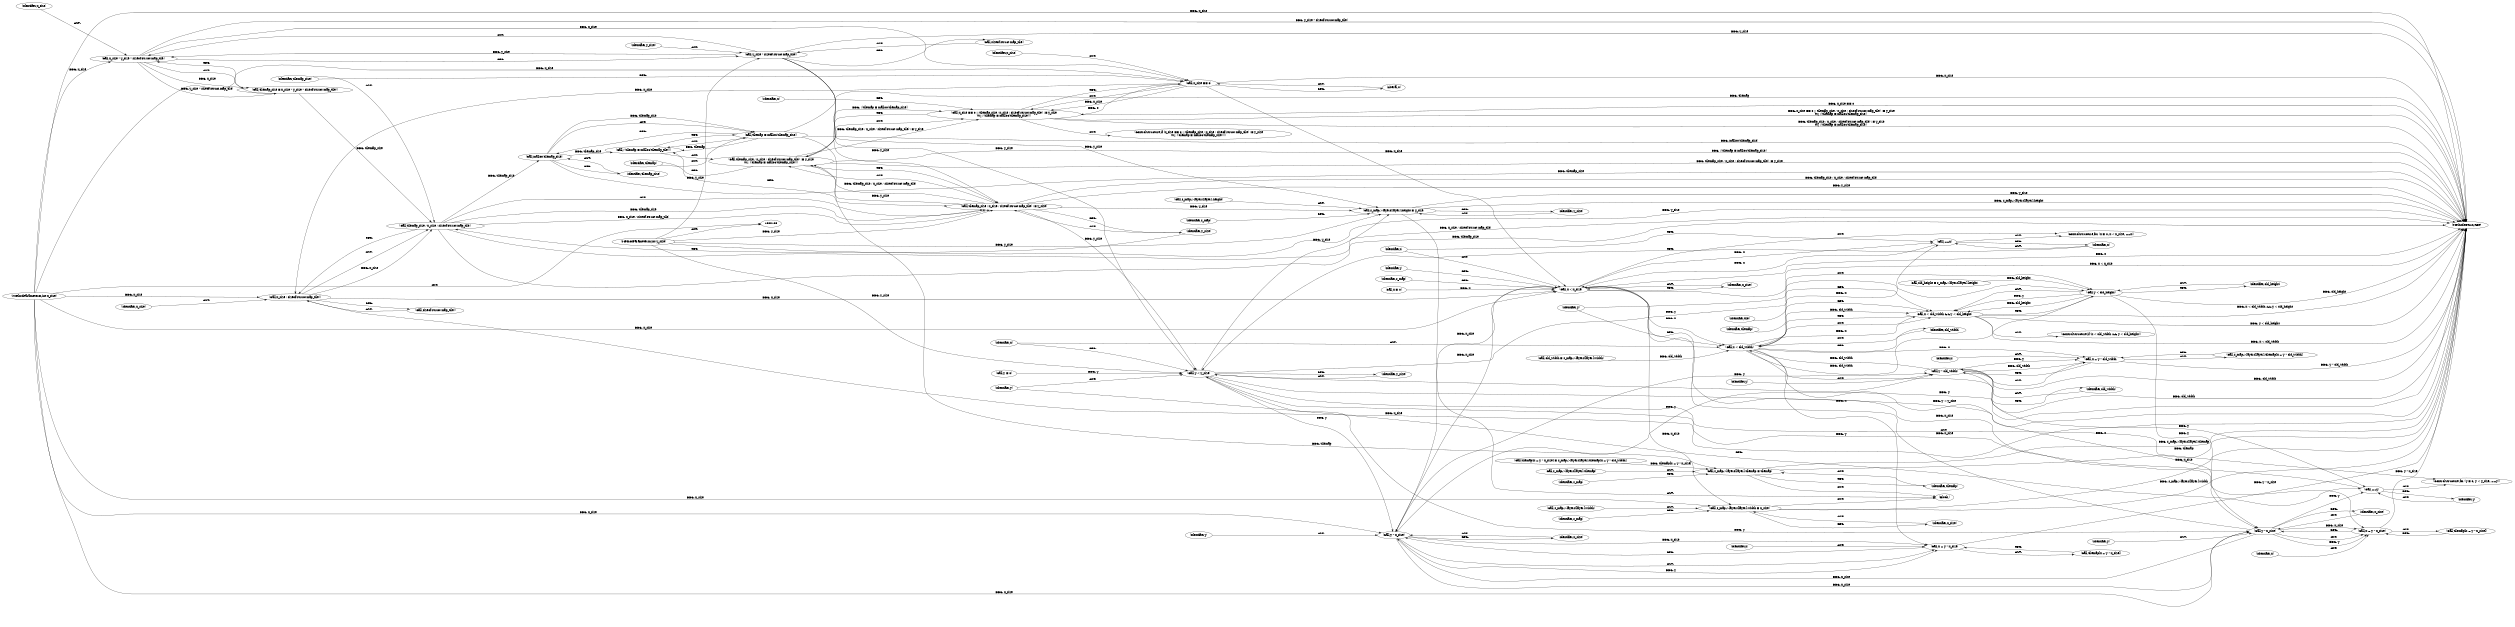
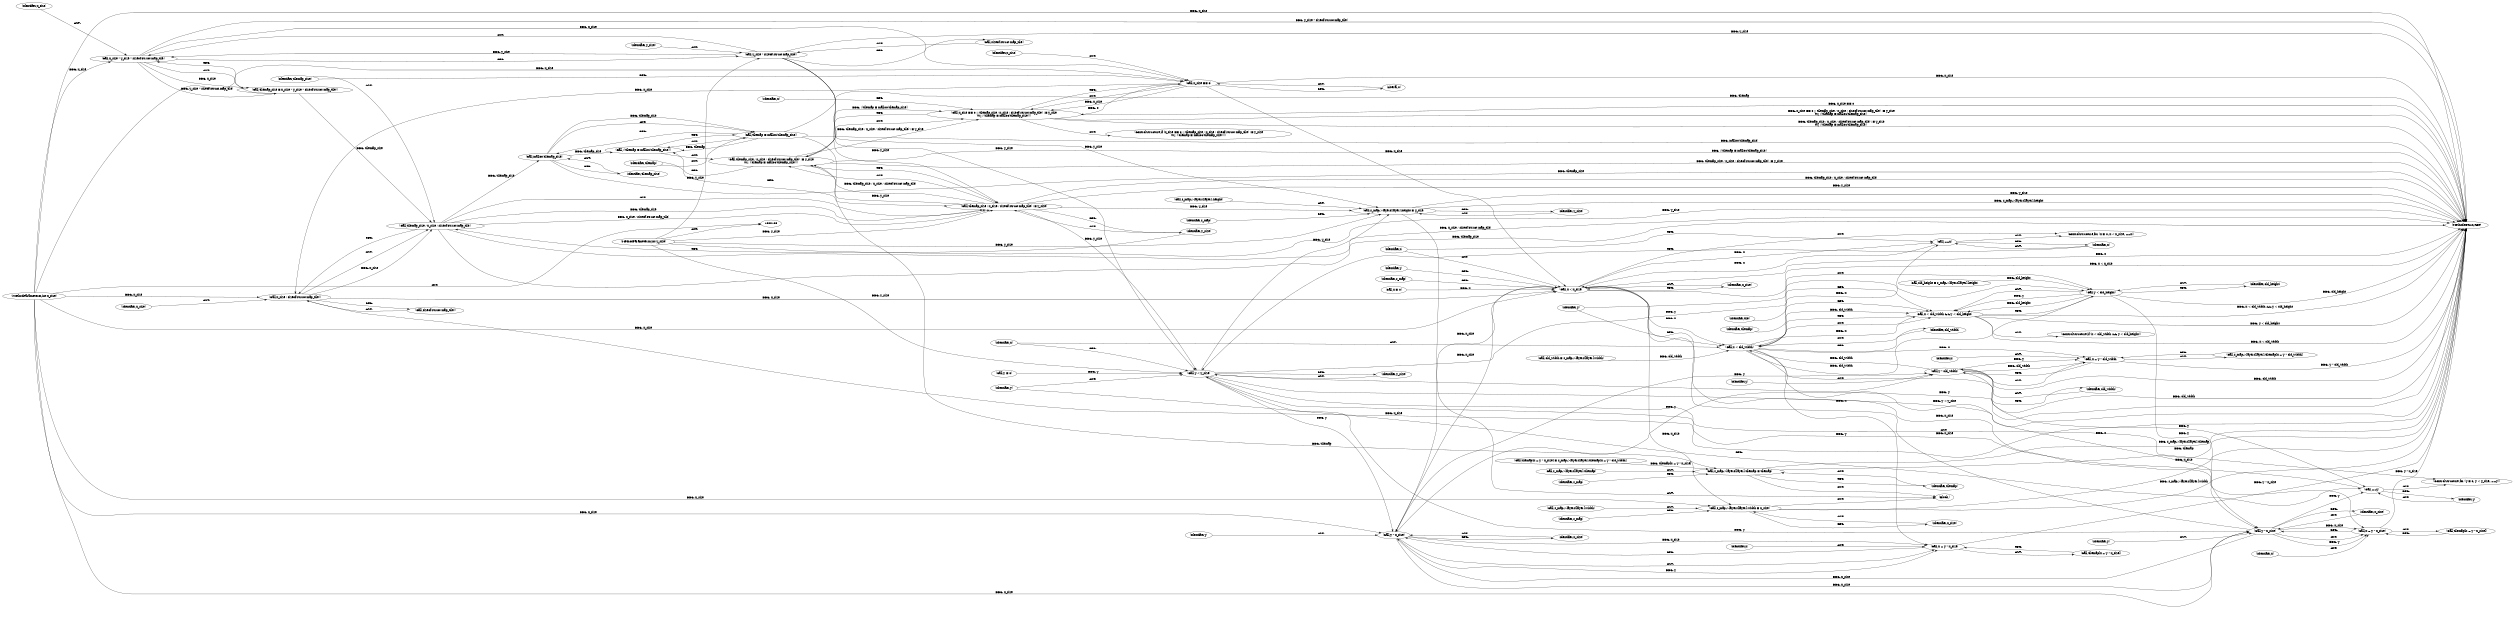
  digraph {
    rankdir=LR
    n1 [label="(Call,x_size / sizeof(struct map_tile))"]
    n2 [label="(Call,tilemap_size / x_size / sizeof(struct map_tile))"]
    n3 [label="(Call,x < x_size)"]
    n4 [label="(Call,sizeof(struct map_tile))"]
    n5 [label="(MethodReturn,RET)"]
    n6 [label="(Call,tilemap_size / x_size / sizeof(struct map_tile) != y_size)"]
    n7 [label="(Call,malloc(tilemap_size))"]
    n8 [label="(Call,y * x_size)"]
    n9 [label="(Call,y * x_size)"]
    n10 [label="(Call,s_map->layers[layer].width = x_size)"]
    n11 [label="(Call,x < old_width)"]
    n12 [label="(Call,++x)"]
    n13 [label="(Identifier,x_size)"]
    n14 [label="(ControlStructure,for (x = 0; x < x_size; ++x))"]
    n15 [label="(Call,x_size == 0)"]
    n16 [label="(Call,x_size == 0 || tilemap_size / x_size / sizeof(struct map_tile) != y_size\n\t\t|| !(tilemap = malloc(tilemap_size)))"]
    n17 [label="(Literal,0)"]
    n18 [label="(Call,tilemap_size / x_size / sizeof(struct map_tile) != y_size\n\t\t|| !(tilemap = malloc(tilemap_size)))"]
    n19 [label="(ControlStructure,if (x_size == 0 || tilemap_size / x_size / sizeof(struct map_tile) != y_size\n\t\t|| !(tilemap = malloc(tilemap_size))))"]
    n20 [label="(Call,x_size * y_size * sizeof(struct map_tile))"]
    n21 [label="(Call,y_size * sizeof(struct map_tile))"]
    n22 [label="(Call,tilemap_size = x_size * y_size * sizeof(struct map_tile))"]
    n23 [label="(Call,y < y_size)"]
    n24 [label="(Call,s_map->layers[layer].height = y_size)"]
    n25 [label="(Call,sizeof(struct map_tile))"]
    n26 [label="(MethodParameterIn,int x_size)"]
    1000100
    n28 [label="(Call,x + y * x_size)"]
    n29 [label="(Call,y * old_width)"]
    n30 [label="(Identifier,x_size)"]
    n31 [label="(Call,x + y * x_size)"]
    n32 [label="(Call,++y)"]
    n33 [label="(Identifier,x_size)"]
    n34 [label="(Identifier,x_size)"]
    n35 [label="(Block,)"]
    n36 [label="(Identifier,y_size)"]
    n37 [label="(Call,y < old_height)"]
    n38 [label="(ControlStructure,for (y = 0; y < y_size; ++y))"]
    n39 [label="(Identifier,y_size)"]
    n40 [label="(Identifier,y_size)"]
    n41 [label="(MethodParameterIn,int y_size)"]
-   n42 [label="(Call,!(tilemap = malloc(tilemap_tile)))"]
+   n42 [label="(Call,!(tilemap = malloc(tilemap_size)))"]
    n43 [label="(Call,tilemap = malloc(tilemap_size))"]
    n44 [label="(Identifier,tilemap_size)"]
    n45 [label="(Call,x < old_width && y < old_height)"]
    n46 [label="(Identifier,old_height)"]
    n47 [label="(ControlStructure,if (x < old_width && y < old_height))"]
    n48 [label="(Call,x + y * old_width)"]
    n49 [label="(Identifier,old_width)"]
    n50 [label="(Call,tilemap[x + y * x_size])"]
    n51 [label="(Identifier,old_width)"]
    n52 [label="(Identifier,x)"]
    n53 [label="(Call,s_map->layers[layer].tilemap[x + y * old_width])"]
    n54 [label="(Call,tilemap[x + y * x_size])"]
    n55 [label="(Identifier,y)"]
    n56 [label="(Call,s_map->layers[layer].tilemap = tilemap)"]
    n57 [label="(Identifier,tilemap)"]
    n58 [label="(Call,s_map->layers[layer].width)"]
    n59 [label="(Identifier,tilemap_size)"]
    n60 [label="(Identifier,y)"]
    n61 [label="(Identifier,s_map)"]
    n62 [label="(Call,old_width = s_map->layers[layer].width)"]
    n63 [label="(Identifier,s_map)"]
    n64 [label="(Identifier,x)"]
    n65 [label="(Identifier,x_size)"]
    n66 [label="(Identifier,tile)"]
    n67 [label="(Identifier,tilemap)"]
    n68 [label="(Identifier,y)"]
    n69 [label="(Identifier,y)"]
    n70 [label="(Call,old_height = s_map->layers[layer].height)"]
    n71 [label="(Identifier,x)"]
    n72 [label="(Identifier,s_map)"]
    n73 [label="(Call,y = 0)"]
    n74 [label="(Identifier,y)"]
    n75 [label="(Identifier,x)"]
    n76 [label="(Call,s_map->layers[layer].tilemap)"]
    n77 [label="(Identifier,y)"]
    n78 [label="(Identifier,x_size)"]
    n79 [label="(Identifier,x)"]
    n80 [label="(Identifier,x)"]
    n81 [label="(Call,s_map->layers[layer].height)"]
    n82 [label="(Identifier,y_size)"]
    n83 [label="(Call,x = 0)"]
    n84 [label="(Identifier,x_size)"]
    n85 [label="(Identifier,tilemap)"]
    n86 [label="(Identifier,x)"]
    n87 [label="(Identifier,s_map)"]
    n88 [label="(Identifier,y)"]
    n89 [label="(Call,tilemap[x + y * x_size] = s_map->layers[layer].tilemap[x + y * old_width])"]
    n1 -> n2 [label="AST: "]
    n1 -> n2 [label="DDG: x_size"]
    n1 -> n3 [label="DDG: x_size"]
    n1 -> n4 [label="CFG: "]
    n1 -> n5 [label="DDG: x_size"]
    n2 -> n1 [label="CFG: "]
    n2 -> n5 [label="DDG: tilemap_size"]
    n2 -> n5 [label="DDG: x_size / sizeof(struct map_tile)"]
    n2 -> n6 [label="AST: "]
    n2 -> n6 [label="DDG: tilemap_size"]
    n2 -> n6 [label="DDG: x_size / sizeof(struct map_tile)"]
    n2 -> n7 [label="DDG: tilemap_size"]
    n3 -> n5 [label="DDG: x < x_size"]
    n3 -> n5 [label="DDG: x"]
    n3 -> n8 [label="DDG: x_size"]
    n3 -> n9 [label="DDG: x_size"]
    n3 -> n10 [label="DDG: x_size"]
    n3 -> n11 [label="DDG: x"]
    n3 -> n12 [label="DDG: x"]
    n3 -> n13 [label="CFG: "]
    n3 -> n14 [label="AST: "]
    n4 -> n1 [label="AST: "]
    n6 -> n5 [label="DDG: tilemap_size / x_size / sizeof(struct map_tile)"]
    n6 -> n5 [label="DDG: y_size"]
    n6 -> n18 [label="AST: "]
    n6 -> n18 [label="DDG: tilemap_size / x_size / sizeof(struct map_tile)"]
    n6 -> n18 [label="DDG: y_size"]
    n6 -> n23 [label="DDG: y_size"]
    n6 -> n24 [label="DDG: y_size"]
    n6 -> n36 [label="CFG: "]
    n7 -> n5 [label="DDG: tilemap_size"]
    n7 -> n42 [label="DDG: tilemap_size"]
    n7 -> n43 [label="AST: "]
    n7 -> n43 [label="DDG: tilemap_size"]
    n7 -> n44 [label="CFG: "]
    n8 -> n3 [label="DDG: x_size"]
    n8 -> n9 [label="DDG: x_size"]
    n8 -> n28 [label="AST: "]
    n8 -> n28 [label="DDG: y"]
    n8 -> n28 [label="DDG: x_size"]
    n8 -> n29 [label="DDG: y"]
    n8 -> n30 [label="CFG: "]
    n9 -> n3 [label="DDG: x_size"]
    n9 -> n8 [label="DDG: x_size"]
    n9 -> n31 [label="AST: "]
    n9 -> n31 [label="DDG: y"]
    n9 -> n31 [label="DDG: x_size"]
    n9 -> n32 [label="DDG: y"]
    n9 -> n33 [label="CFG: "]
    n10 -> n5 [label="DDG: x_size"]
    n10 -> n5 [label="DDG: s_map->layers[layer].width"]
    n10 -> n34 [label="CFG: "]
    n10 -> n35 [label="AST: "]
    n11 -> n5 [label="DDG: old_width"]
    n11 -> n12 [label="DDG: x"]
    n11 -> n28 [label="DDG: x"]
    n11 -> n29 [label="DDG: old_width"]
    n11 -> n31 [label="DDG: x"]
    n11 -> n45 [label="AST: "]
    n11 -> n45 [label="DDG: x"]
    n11 -> n45 [label="DDG: old_width"]
    n11 -> n48 [label="DDG: x"]
    n11 -> n49 [label="CFG: "]
    n12 -> n3 [label="DDG: x"]
    n12 -> n14 [label="AST: "]
    n12 -> n52 [label="CFG: "]
    n13 -> n3 [label="AST: "]
    n15 -> n1 [label="DDG: x_size"]
    n15 -> n3 [label="DDG: x_size"]
    n15 -> n5 [label="DDG: x_size"]
    n15 -> n16 [label="AST: "]
    n15 -> n16 [label="DDG: x_size"]
    n15 -> n16 [label="DDG: 0"]
    n15 -> n17 [label="CFG: "]
    n16 -> n5 [label="DDG: x_size == 0 || tilemap_size / x_size / sizeof(struct map_tile) != y_size\n\t\t|| !(tilemap = malloc(tilemap_size))"]
    n16 -> n5 [label="DDG: tilemap_size / x_size / sizeof(struct map_tile) != y_size\n\t\t|| !(tilemap = malloc(tilemap_size))"]
    n16 -> n5 [label="DDG: x_size == 0"]
    n16 -> n15 [label="CFG: "]
    n16 -> n18 [label="CFG: "]
    n16 -> n19 [label="AST: "]
    n17 -> n15 [label="AST: "]
    n18 -> n5 [label="DDG: !(tilemap = malloc(tilemap_size))"]
    n18 -> n5 [label="DDG: tilemap_size / x_size / sizeof(struct map_tile) != y_size"]
    n18 -> n6 [label="CFG: "]
    n18 -> n16 [label="AST: "]
    n18 -> n16 [label="DDG: tilemap_size / x_size / sizeof(struct map_tile) != y_size"]
    n18 -> n16 [label="DDG: !(tilemap = malloc(tilemap_size))"]
    n18 -> n42 [label="CFG: "]
    n20 -> n5 [label="DDG: y_size * sizeof(struct map_tile)"]
    n20 -> n15 [label="DDG: x_size"]
    n20 -> n21 [label="CFG: "]
    n20 -> n22 [label="AST: "]
    n20 -> n22 [label="DDG: x_size"]
    n20 -> n22 [label="DDG: y_size * sizeof(struct map_tile)"]
    n21 -> n5 [label="DDG: y_size"]
    n21 -> n6 [label="DDG: y_size"]
    n21 -> n20 [label="AST: "]
    n21 -> n20 [label="DDG: y_size"]
    n21 -> n23 [label="DDG: y_size"]
    n21 -> n24 [label="DDG: y_size"]
    n21 -> n25 [label="CFG: "]
    n22 -> n2 [label="DDG: tilemap_size"]
    n22 -> n20 [label="CFG: "]
    n23 -> n5 [label="DDG: y < y_size"]
    n23 -> n5 [label="DDG: y"]
    n23 -> n8 [label="DDG: y"]
    n23 -> n9 [label="DDG: y"]
    n23 -> n24 [label="DDG: y_size"]
    n23 -> n37 [label="DDG: y"]
    n23 -> n38 [label="AST: "]
    n23 -> n39 [label="CFG: "]
    n24 -> n5 [label="DDG: s_map->layers[layer].height"]
    n24 -> n5 [label="DDG: y_size"]
    n24 -> n35 [label="AST: "]
    n24 -> n40 [label="CFG: "]
    n25 -> n21 [label="AST: "]
    n26 -> n1 [label="DDG: x_size"]
    n26 -> n3 [label="DDG: x_size"]
    n26 -> n5 [label="DDG: x_size"]
    n26 -> n8 [label="DDG: x_size"]
    n26 -> n9 [label="DDG: x_size"]
    n26 -> n10 [label="DDG: x_size"]
    n26 -> n15 [label="DDG: x_size"]
    n26 -> n20 [label="DDG: x_size"]
    n26 -> 1000100 [label="AST: "]
    n28 -> n5 [label="DDG: y * x_size"]
    n28 -> n8 [label="CFG: "]
    n28 -> n50 [label="AST: "]
    n29 -> n5 [label="DDG: old_width"]
    n29 -> n11 [label="DDG: old_width"]
    n29 -> n32 [label="DDG: y"]
    n29 -> n48 [label="AST: "]
    n29 -> n48 [label="DDG: y"]
    n29 -> n48 [label="DDG: old_width"]
    n29 -> n51 [label="CFG: "]
    n30 -> n8 [label="AST: "]
    n31 -> n5 [label="DDG: y * x_size"]
    n31 -> n9 [label="CFG: "]
    n31 -> n54 [label="AST: "]
    n32 -> n23 [label="DDG: y"]
    n32 -> n38 [label="AST: "]
    n32 -> n55 [label="CFG: "]
    n33 -> n9 [label="AST: "]
    n34 -> n10 [label="AST: "]
    n36 -> n2 [label="CFG: "]
    n36 -> n6 [label="AST: "]
    n37 -> n5 [label="DDG: old_height"]
    n37 -> n8 [label="DDG: y"]
    n37 -> n9 [label="DDG: y"]
    n37 -> n45 [label="AST: "]
    n37 -> n45 [label="DDG: y"]
    n37 -> n45 [label="DDG: old_height"]
    n37 -> n46 [label="CFG: "]
    n39 -> n23 [label="AST: "]
    n40 -> n24 [label="AST: "]
    n41 -> n5 [label="DDG: y_size"]
    n41 -> n6 [label="DDG: y_size"]
    n41 -> n21 [label="DDG: y_size"]
    n41 -> n23 [label="DDG: y_size"]
    n41 -> n24 [label="DDG: y_size"]
    n41 -> 1000100 [label="AST: "]
    n42 -> n18 [label="AST: "]
    n42 -> n43 [label="CFG: "]
    n43 -> n5 [label="DDG: tilemap"]
    n43 -> n5 [label="DDG: malloc(tilemap_size)"]
    n43 -> n7 [label="CFG: "]
    n43 -> n42 [label="AST: "]
    n43 -> n42 [label="DDG: tilemap"]
    n43 -> n56 [label="DDG: tilemap"]
    n44 -> n7 [label="AST: "]
    n45 -> n5 [label="DDG: x < old_width && y < old_height"]
    n45 -> n5 [label="DDG: x < old_width"]
    n45 -> n5 [label="DDG: y < old_height"]
    n45 -> n11 [label="CFG: "]
    n45 -> n37 [label="CFG: "]
    n45 -> n47 [label="AST: "]
    n46 -> n37 [label="AST: "]
    n48 -> n5 [label="DDG: y * old_width"]
    n48 -> n29 [label="CFG: "]
    n48 -> n53 [label="AST: "]
    n49 -> n11 [label="AST: "]
    n50 -> n28 [label="CFG: "]
    n51 -> n29 [label="AST: "]
    n52 -> n12 [label="AST: "]
    n52 -> n23 [label="CFG: "]
    n53 -> n48 [label="CFG: "]
    n54 -> n31 [label="CFG: "]
    n55 -> n32 [label="AST: "]
    n56 -> n5 [label="DDG: tilemap"]
    n56 -> n5 [label="DDG: s_map->layers[layer].tilemap"]
    n56 -> n35 [label="AST: "]
    n56 -> n57 [label="CFG: "]
    n57 -> n56 [label="AST: "]
    n58 -> n10 [label="AST: "]
    n59 -> n2 [label="AST: "]
    n59 -> n15 [label="CFG: "]
    n60 -> n29 [label="AST: "]
    n61 -> n10 [label="CFG: "]
    n62 -> n11 [label="DDG: old_width"]
    n63 -> n24 [label="CFG: "]
    n64 -> n48 [label="AST: "]
    n65 -> n15 [label="AST: "]
    n66 -> n45 [label="CFG: "]
    n67 -> n45 [label="CFG: "]
    n68 -> n23 [label="AST: "]
    n68 -> n32 [label="CFG: "]
    n69 -> n3 [label="CFG: "]
    n70 -> n37 [label="DDG: old_height"]
    n71 -> n3 [label="AST: "]
    n71 -> n12 [label="CFG: "]
    n72 -> n3 [label="CFG: "]
    n73 -> n23 [label="DDG: y"]
    n74 -> n9 [label="AST: "]
    n75 -> n31 [label="AST: "]
    n76 -> n56 [label="AST: "]
    n77 -> n11 [label="CFG: "]
    n77 -> n37 [label="AST: "]
    n78 -> n1 [label="AST: "]
    n79 -> n16 [label="CFG: "]
    n80 -> n28 [label="AST: "]
    n81 -> n24 [label="AST: "]
    n82 -> n21 [label="AST: "]
    n83 -> n3 [label="DDG: x"]
    n84 -> n20 [label="AST: "]
    n85 -> n6 [label="CFG: "]
    n85 -> n43 [label="AST: "]
    n86 -> n11 [label="AST: "]
    n86 -> n23 [label="CFG: "]
    n87 -> n56 [label="CFG: "]
    n88 -> n8 [label="AST: "]
    n89 -> n56 [label="DDG: tilemap[x + y * x_size]"]
  }
